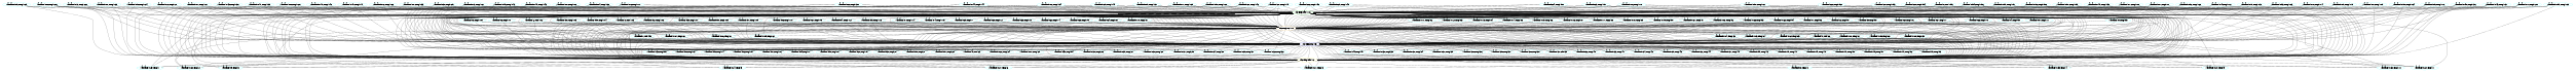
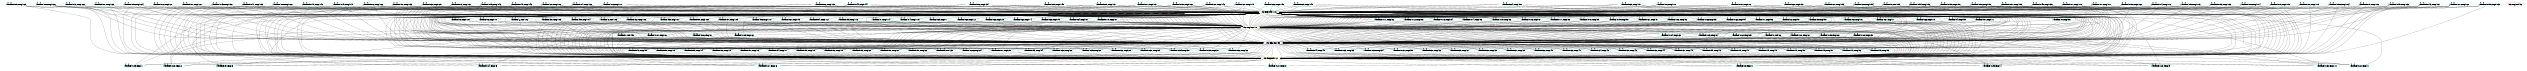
  graph {
    node [color=cyan]
    n1 [label="VarName('t8',temp).0"]
    n2 [label="VarName('t129',temp).1"]
    n3 [label="VarName('t128',temp).2"]
    n4 [label="VarName('t9',temp).3"]
    n5 [label="VarName('t125',temp).4"]
    n6 [label="VarName('t124',temp).5"]
    n7 [label="VarName('t127',temp).6"]
    n8 [label="VarName('t121',temp).8"]
    n9 [label="VarName('t120',temp).9"]
    n10 [label="VarName('t123',temp).10"]
    n11 [label="VarName('t122',temp).11"]
    n12 [color=yellow label="ASMReg('edx').12"]
    n13 [label="VarName('t58',temp).13"]
    n14 [label="VarName('t59',temp).14"]
    n15 [label="VarName('t56',temp).15"]
    n16 [label="VarName('t57',temp).16"]
    n17 [label="VarName('t54',temp).17"]
    n18 [label="VarName('t55',temp).18"]
    n19 [label="VarName('t52',temp).19"]
    n20 [label="VarName('t53',temp).20"]
    n21 [label="VarName('t50',temp).21"]
    n22 [label="VarName('t51',temp).22"]
    n23 [label="VarName('a',user).23"]
    n24 [label="VarName('t126',temp).24"]
    n25 [label="VarName('t101',temp).25"]
    n26 [label="VarName('t138',temp).26"]
    n27 [label="VarName('t139',temp).27"]
    n28 [label="VarName('t136',temp).28"]
    n29 [label="VarName('t137',temp).29"]
    n30 [label="VarName('t134',temp).30"]
    n31 [label="VarName('t135',temp).31"]
    n32 [label="VarName('t132',temp).32"]
    n33 [label="VarName('t133',temp).33"]
    n34 [label="VarName('t130',temp).34"]
    n35 [label="VarName('t131',temp).35"]
    n36 [label="VarName('t38',temp).36"]
    n37 [label="VarName('t39',temp).37"]
    n38 [label="VarName('t30',temp).38"]
-   n39 [label="VarName('t31',edx).39"]
+   n39 [label="VarName('t31',temp).39"]
    n40 [label="VarName('t32',temp).40"]
    n41 [label="VarName('t33',temp).41"]
    n42 [label="VarName('t34',temp).42"]
    n43 [label="VarName('t35',temp).43"]
    n44 [label="VarName('t36',temp).44"]
    n45 [label="VarName('t37',temp).45"]
    n46 [label="VarName('t49',temp).46"]
    n47 [label="VarName('t48',temp).47"]
    n48 [label="VarName('t45',temp).48"]
    n49 [label="VarName('t44',temp).49"]
    n50 [label="VarName('t47',temp).50"]
    n51 [label="VarName('t46',temp).51"]
    n52 [label="VarName('t41',temp).52"]
    n53 [label="VarName('t40',temp).53"]
    n54 [label="VarName('t43',temp).54"]
    n55 [label="VarName('t42',temp).55"]
+   n56 [color=brown label="ASMReg('esi').56"]
    n57 [color=blue label="ASMReg('esp').58"]
    n58 [label="VarName('z',user).59"]
    n59 [label="VarName('t107',temp).60"]
    n60 [label="VarName('t106',temp).61"]
    n61 [label="VarName('t105',temp).62"]
    n62 [label="VarName('t104',temp).63"]
    n63 [label="VarName('t103',temp).64"]
    n64 [label="VarName('t102',temp).65"]
    n65 [label="VarName('b',user).66"]
    n66 [label="VarName('t100',temp).67"]
    n67 [label="VarName('t109',temp).68"]
    n68 [label="VarName('t108',temp).69"]
    n69 [color=orange label="ASMReg('ecx').70"]
    n70 [label="VarName('t69',temp).71"]
    n71 [label="VarName('t68',temp).72"]
    n72 [label="VarName('t63',temp).73"]
    n73 [label="VarName('t62',temp).74"]
    n74 [label="VarName('t61',temp).75"]
    n75 [label="VarName('t60',temp).76"]
    n76 [label="VarName('t67',temp).77"]
    n77 [label="VarName('t66',temp).78"]
    n78 [label="VarName('t65',temp).79"]
    n79 [label="VarName('t64',temp).80"]
    n80 [label="VarName('t110',temp).81"]
    n81 [label="VarName('t111',temp).82"]
    n82 [label="VarName('t112',temp).83"]
    n83 [label="VarName('t113',temp).84"]
    n84 [label="VarName('t114',temp).85"]
    n85 [label="VarName('t115',temp).86"]
    n86 [label="VarName('t116',temp).87"]
    n87 [label="VarName('t117',temp).88"]
    n88 [label="VarName('t118',temp).89"]
    n89 [label="VarName('t119',temp).90"]
    n90 [label="VarName('t161',temp).91"]
    n91 [label="VarName('t160',temp).92"]
    n92 [label="VarName('t166',temp).93"]
    n93 [label="VarName('t162',temp).94"]
    n94 [label="VarName('t0',temp).95"]
    n95 [label="VarName('t1',temp).96"]
    n96 [label="VarName('t2',temp).97"]
    n97 [label="VarName('t3',temp).98"]
    n98 [label="VarName('t4',temp).99"]
    n99 [label="VarName('t5',temp).100"]
    n100 [label="VarName('t6',temp).101"]
    n101 [label="VarName('y',user).102"]
    n102 [label="VarName('t98',temp).103"]
    n103 [label="VarName('t99',temp).104"]
    n104 [label="VarName('c',user).105"]
    n105 [label="VarName('t92',temp).106"]
    n106 [label="VarName('t93',temp).107"]
    n107 [label="VarName('t90',temp).108"]
    n108 [label="VarName('t91',temp).109"]
    n109 [label="VarName('t96',temp).110"]
    n110 [label="VarName('t97',temp).111"]
    n111 [label="VarName('t94',temp).112"]
    n112 [label="VarName('t95',temp).113"]
    n113 [label="VarName('t7',temp).114"]
    n114 [label="VarName('t74',temp).115"]
    n115 [color=green label="ASMReg('eax').116"]
    n116 [label="VarName('t76',temp).117"]
    n117 [label="VarName('t77',temp).118"]
    n118 [label="VarName('t70',temp).119"]
    n119 [label="VarName('t71',temp).120"]
    n120 [label="VarName('t72',temp).121"]
    n121 [label="VarName('t73',temp).122"]
    n122 [label="VarName('t78',temp).123"]
    n123 [label="VarName('t79',temp).124"]
    n124 [label="VarName('t89',temp).125"]
    n125 [label="VarName('t88',temp).126"]
    n126 [label="VarName('t81',temp).127"]
    n127 [label="VarName('t80',temp).128"]
    n128 [label="VarName('t83',temp).129"]
    n129 [label="VarName('t82',temp).130"]
    n130 [label="VarName('t85',temp).131"]
    n131 [label="VarName('t84',temp).132"]
    n132 [label="VarName('t87',temp).133"]
    n133 [label="VarName('t86',temp).134"]
    n134 [label="VarName('t149',temp).135"]
    n135 [label="VarName('t148',temp).136"]
    n136 [label="VarName('t143',temp).137"]
    n137 [label="VarName('t142',temp).138"]
    n138 [label="VarName('t141',temp).139"]
    n139 [label="VarName('t140',temp).140"]
    n140 [label="VarName('t147',temp).141"]
    n141 [label="VarName('t146',temp).142"]
    n142 [label="VarName('t145',temp).143"]
    n143 [label="VarName('t144',temp).144"]
    n144 [label="VarName('t29',temp).145"]
    n145 [label="VarName('t28',temp).146"]
    n146 [label="VarName('t27',temp).147"]
    n147 [label="VarName('t26',temp).148"]
    n148 [label="VarName('t25',temp).149"]
    n149 [label="VarName('t24',temp).150"]
    n150 [label="VarName('t23',temp).151"]
    n151 [label="VarName('t22',temp).152"]
    n152 [label="VarName('t21',temp).153"]
    n153 [label="VarName('t20',temp).154"]
    n154 [label="VarName('x',user).155"]
    n155 [label="VarName('t154',temp).156"]
    n156 [label="VarName('t155',temp).157"]
    n157 [label="VarName('t156',temp).158"]
    n158 [label="VarName('t157',temp).159"]
    n159 [label="VarName('t150',temp).160"]
    n160 [label="VarName('t151',temp).161"]
    n161 [label="VarName('t152',temp).162"]
    n162 [label="VarName('t153',temp).163"]
    n163 [label="VarName('t158',temp).164"]
    n164 [label="VarName('t159',temp).165"]
    n165 [label="VarName('t12',temp).166"]
    n166 [label="VarName('t13',temp).167"]
    n167 [label="VarName('t10',temp).168"]
    n168 [label="VarName('t11',temp).169"]
    n169 [label="VarName('t16',temp).170"]
    n170 [label="VarName('t17',temp).171"]
    n171 [label="VarName('t14',temp).172"]
    n172 [label="VarName('t15',temp).173"]
    n173 [label="VarName('t18',temp).174"]
    n174 [label="VarName('t19',temp).175"]
    n175 [label="VarName('t75',temp).176"]
    n12 -- n1
    n12 -- n2
    n12 -- n3
    n12 -- n4
    n12 -- n5
    n12 -- n6
    n12 -- n7
    n12 -- n8
    n12 -- n9
    n12 -- n10
    n12 -- n11
    n13 -- n12
    n14 -- n12
    n15 -- n12
    n16 -- n12
    n17 -- n12
    n18 -- n12
    n19 -- n12
    n20 -- n12
    n21 -- n12
    n22 -- n12
    n23 -- n12
    n24 -- n12
    n25 -- n12
    n26 -- n12
    n27 -- n12
    n28 -- n12
    n29 -- n12
    n30 -- n12
    n31 -- n12
    n32 -- n12
    n33 -- n12
    n34 -- n12
    n35 -- n12
    n36 -- n12
    n37 -- n12
    n38 -- n12
    n39 -- n12
    n40 -- n12
    n41 -- n12
    n42 -- n12
    n43 -- n12
    n44 -- n12
    n45 -- n12
    n46 -- n12
    n47 -- n12
    n48 -- n12
    n50 -- n12
    n51 -- n12
    n52 -- n12
    n53 -- n12
    n54 -- n12
    n55 -- n12
    n57 -- n1
    n57 -- n2
    n57 -- n3
    n57 -- n4
    n57 -- n5
    n57 -- n6
    n57 -- n7
    n57 -- n8
    n57 -- n9
    n57 -- n10
    n57 -- n11
    n57 -- n12
    n57 -- n13
    n57 -- n14
    n57 -- n15
    n57 -- n16
    n57 -- n17
    n57 -- n18
    n57 -- n19
    n57 -- n20
    n57 -- n21
    n57 -- n22
    n57 -- n23
    n57 -- n24
    n57 -- n25
    n57 -- n26
    n57 -- n27
    n57 -- n28
    n57 -- n29
    n57 -- n30
    n57 -- n31
    n57 -- n32
    n57 -- n33
    n57 -- n34
    n57 -- n35
    n57 -- n36
    n57 -- n37
    n57 -- n38
    n57 -- n39
    n57 -- n40
    n57 -- n41
    n57 -- n42
    n57 -- n43
    n57 -- n44
    n57 -- n45
    n57 -- n46
    n57 -- n47
    n57 -- n48
    n57 -- n49
    n57 -- n50
    n57 -- n51
    n57 -- n52
    n57 -- n53
    n57 -- n54
    n57 -- n55
    n57 -- n57
    n58 -- n12
    n58 -- n57
    n59 -- n12
    n59 -- n57
    n60 -- n12
    n60 -- n57
    n61 -- n12
    n61 -- n57
    n62 -- n12
    n62 -- n57
    n63 -- n12
    n63 -- n57
    n64 -- n12
    n64 -- n57
    n65 -- n12
    n65 -- n57
    n66 -- n12
    n66 -- n57
    n67 -- n12
    n67 -- n57
    n68 -- n12
    n68 -- n57
    n69 -- n1
    n69 -- n2
    n69 -- n3
    n69 -- n4
    n69 -- n5
    n69 -- n6
    n69 -- n7
    n69 -- n8
    n69 -- n9
    n69 -- n10
    n69 -- n11
    n69 -- n12
    n69 -- n13
    n69 -- n14
    n69 -- n15
    n69 -- n16
    n69 -- n17
    n69 -- n18
    n69 -- n19
    n69 -- n20
    n69 -- n21
    n69 -- n22
    n69 -- n23
    n69 -- n24
    n69 -- n25
    n69 -- n26
    n69 -- n27
    n69 -- n28
    n69 -- n29
    n69 -- n30
    n69 -- n31
    n69 -- n32
    n69 -- n33
    n69 -- n34
    n69 -- n35
    n69 -- n36
    n69 -- n37
    n69 -- n38
    n69 -- n39
    n69 -- n40
    n69 -- n41
    n69 -- n42
    n69 -- n43
    n69 -- n44
    n69 -- n45
    n69 -- n46
    n69 -- n47
    n69 -- n48
    n69 -- n49
    n69 -- n50
    n69 -- n51
    n69 -- n52
    n69 -- n53
    n69 -- n54
    n69 -- n55
    n69 -- n57
    n69 -- n58
    n69 -- n59
    n69 -- n60
    n69 -- n61
    n69 -- n62
    n69 -- n63
    n69 -- n64
    n69 -- n65
    n69 -- n66
    n69 -- n67
    n69 -- n68
    n70 -- n12
    n70 -- n57
    n70 -- n69
    n71 -- n12
    n71 -- n57
    n71 -- n69
    n72 -- n12
    n72 -- n57
    n72 -- n69
    n73 -- n12
    n73 -- n57
    n73 -- n69
    n74 -- n12
    n74 -- n57
    n74 -- n69
    n75 -- n12
    n75 -- n57
    n75 -- n69
    n76 -- n12
    n76 -- n57
    n76 -- n69
    n77 -- n12
    n77 -- n57
    n77 -- n69
    n78 -- n12
    n78 -- n57
    n78 -- n69
    n79 -- n12
    n79 -- n57
    n79 -- n69
    n80 -- n12
    n80 -- n57
    n80 -- n69
    n81 -- n12
    n81 -- n57
    n81 -- n69
    n82 -- n12
    n82 -- n57
    n82 -- n69
    n83 -- n12
    n83 -- n57
    n83 -- n69
    n84 -- n12
    n84 -- n57
    n84 -- n69
    n85 -- n12
    n85 -- n57
    n85 -- n69
    n86 -- n12
    n86 -- n57
    n86 -- n69
    n87 -- n12
    n87 -- n57
    n87 -- n69
    n88 -- n12
    n88 -- n57
    n88 -- n69
    n89 -- n12
    n89 -- n57
    n89 -- n69
    n90 -- n12
    n90 -- n57
    n90 -- n69
    n91 -- n12
    n91 -- n57
    n91 -- n69
    n92 -- n12
    n92 -- n57
    n92 -- n69
    n93 -- n12
    n93 -- n57
    n93 -- n69
    n94 -- n12
    n94 -- n69
    n95 -- n12
    n95 -- n57
    n95 -- n69
    n96 -- n12
    n96 -- n57
    n96 -- n69
    n97 -- n12
    n97 -- n57
    n97 -- n69
    n98 -- n12
    n98 -- n57
    n98 -- n69
    n99 -- n12
    n99 -- n57
    n99 -- n69
    n100 -- n12
    n100 -- n57
    n100 -- n69
    n101 -- n12
    n101 -- n57
    n101 -- n69
    n102 -- n12
    n102 -- n57
    n102 -- n69
    n103 -- n12
    n103 -- n57
    n103 -- n69
    n104 -- n12
    n104 -- n57
    n104 -- n69
    n105 -- n12
    n105 -- n57
    n105 -- n69
    n106 -- n12
    n106 -- n57
    n106 -- n69
    n107 -- n12
    n107 -- n57
    n107 -- n69
    n108 -- n12
    n108 -- n57
    n108 -- n69
    n109 -- n12
    n109 -- n57
    n109 -- n69
    n110 -- n12
    n110 -- n57
    n110 -- n69
    n111 -- n12
    n111 -- n57
    n111 -- n69
    n112 -- n12
    n112 -- n57
    n112 -- n69
    n113 -- n12
    n113 -- n57
    n113 -- n69
    n114 -- n12
    n114 -- n57
    n114 -- n69
    n115 -- n1
    n115 -- n2
    n115 -- n3
    n115 -- n4
    n115 -- n5
    n115 -- n6
    n115 -- n7
    n115 -- n8
    n115 -- n9
    n115 -- n10
    n115 -- n11
    n115 -- n12
    n115 -- n13
    n115 -- n14
    n115 -- n15
    n115 -- n16
    n115 -- n17
    n115 -- n18
    n115 -- n19
    n115 -- n20
    n115 -- n21
    n115 -- n22
    n115 -- n23
    n115 -- n24
    n115 -- n25
    n115 -- n26
    n115 -- n27
    n115 -- n28
    n115 -- n29
    n115 -- n30
    n115 -- n31
    n115 -- n32
    n115 -- n33
    n115 -- n34
    n115 -- n35
    n115 -- n36
    n115 -- n37
    n115 -- n38
    n115 -- n39
    n115 -- n40
    n115 -- n41
    n115 -- n42
    n115 -- n43
    n115 -- n44
    n115 -- n45
    n115 -- n46
    n115 -- n47
    n115 -- n48
    n115 -- n49
    n115 -- n50
    n115 -- n51
    n115 -- n52
    n115 -- n53
    n115 -- n54
    n115 -- n55
    n115 -- n57
    n115 -- n58
    n115 -- n59
    n115 -- n60
    n115 -- n61
    n115 -- n62
    n115 -- n63
    n115 -- n64
    n115 -- n65
    n115 -- n66
    n115 -- n67
    n115 -- n68
    n115 -- n69
    n115 -- n70
    n115 -- n71
    n115 -- n72
    n115 -- n73
    n115 -- n74
    n115 -- n75
    n115 -- n76
    n115 -- n77
    n115 -- n78
    n115 -- n79
    n115 -- n80
    n115 -- n81
    n115 -- n82
    n115 -- n83
    n115 -- n84
    n115 -- n85
    n115 -- n86
    n115 -- n87
    n115 -- n88
    n115 -- n89
    n115 -- n90
    n115 -- n91
    n115 -- n92
    n115 -- n93
    n115 -- n94
    n115 -- n95
    n115 -- n96
    n115 -- n97
    n115 -- n98
    n115 -- n99
    n115 -- n100
    n115 -- n101
    n115 -- n102
    n115 -- n103
    n115 -- n104
    n115 -- n105
    n115 -- n106
    n115 -- n107
    n115 -- n108
    n115 -- n109
    n115 -- n110
    n115 -- n111
    n115 -- n112
    n115 -- n113
    n115 -- n114
    n115 -- n115
    n116 -- n12
    n116 -- n57
    n116 -- n69
    n116 -- n115
    n117 -- n12
    n117 -- n57
    n117 -- n69
    n117 -- n115
    n118 -- n12
    n118 -- n57
    n118 -- n69
    n118 -- n115
    n119 -- n12
    n119 -- n57
    n119 -- n69
    n119 -- n115
    n120 -- n12
    n120 -- n57
    n120 -- n69
    n120 -- n115
    n121 -- n12
    n121 -- n57
    n121 -- n69
    n121 -- n115
    n122 -- n12
    n122 -- n57
    n122 -- n69
    n122 -- n115
    n123 -- n12
    n123 -- n57
    n123 -- n69
    n123 -- n115
    n124 -- n12
    n124 -- n57
    n124 -- n69
    n124 -- n115
    n125 -- n12
    n125 -- n57
    n125 -- n69
    n125 -- n115
    n126 -- n12
    n126 -- n57
    n126 -- n69
    n126 -- n115
    n127 -- n12
    n127 -- n57
    n127 -- n69
    n127 -- n115
    n128 -- n12
    n128 -- n57
    n128 -- n69
    n128 -- n115
    n129 -- n12
    n129 -- n57
    n129 -- n69
    n129 -- n115
    n130 -- n12
    n130 -- n57
    n130 -- n69
    n130 -- n115
    n131 -- n12
    n131 -- n57
    n131 -- n69
    n131 -- n115
    n132 -- n12
    n132 -- n57
    n132 -- n69
    n132 -- n115
    n133 -- n12
    n133 -- n57
    n133 -- n69
    n133 -- n115
    n134 -- n12
    n134 -- n57
    n134 -- n69
    n134 -- n115
    n135 -- n12
    n135 -- n57
    n135 -- n69
    n135 -- n115
    n136 -- n12
    n136 -- n57
    n136 -- n69
    n136 -- n115
    n137 -- n12
    n137 -- n57
    n137 -- n69
    n137 -- n115
    n138 -- n12
    n138 -- n57
    n138 -- n69
    n138 -- n115
    n139 -- n12
    n139 -- n57
    n139 -- n69
    n139 -- n115
    n140 -- n12
    n140 -- n57
    n140 -- n69
    n140 -- n115
    n141 -- n12
    n141 -- n57
    n141 -- n69
    n141 -- n115
    n142 -- n12
    n142 -- n57
    n142 -- n69
    n142 -- n115
    n143 -- n12
    n143 -- n57
    n143 -- n69
    n143 -- n115
    n144 -- n12
    n144 -- n57
    n144 -- n69
    n144 -- n115
    n145 -- n12
    n145 -- n57
    n145 -- n69
    n145 -- n115
    n146 -- n12
    n146 -- n57
    n146 -- n69
    n146 -- n115
    n147 -- n12
    n147 -- n57
    n147 -- n69
    n147 -- n115
    n148 -- n12
    n148 -- n57
    n148 -- n69
    n148 -- n115
    n149 -- n12
    n149 -- n57
    n149 -- n69
    n149 -- n115
    n150 -- n12
    n150 -- n57
    n150 -- n69
    n150 -- n115
    n151 -- n12
    n151 -- n57
    n151 -- n69
    n151 -- n115
    n152 -- n12
    n152 -- n57
    n152 -- n69
    n152 -- n115
    n153 -- n12
    n153 -- n57
    n153 -- n69
    n153 -- n115
    n154 -- n12
    n154 -- n57
    n154 -- n69
    n154 -- n115
    n155 -- n12
    n155 -- n57
    n155 -- n69
    n155 -- n115
    n156 -- n12
    n156 -- n57
    n156 -- n69
    n156 -- n115
    n157 -- n12
    n157 -- n57
    n157 -- n69
    n157 -- n115
    n158 -- n12
    n158 -- n57
    n158 -- n69
    n158 -- n115
    n159 -- n12
    n159 -- n57
    n159 -- n69
    n159 -- n115
    n160 -- n12
    n160 -- n57
    n160 -- n69
    n160 -- n115
    n161 -- n12
    n161 -- n57
    n161 -- n69
    n161 -- n115
    n162 -- n12
    n162 -- n57
    n162 -- n69
    n162 -- n115
    n163 -- n12
    n163 -- n57
    n163 -- n69
    n163 -- n115
    n164 -- n12
    n164 -- n57
    n164 -- n69
    n164 -- n115
    n165 -- n12
    n165 -- n57
    n165 -- n69
    n165 -- n115
    n166 -- n12
    n166 -- n57
    n166 -- n69
    n166 -- n115
    n167 -- n12
    n167 -- n57
    n167 -- n69
    n167 -- n115
    n168 -- n12
    n168 -- n57
    n168 -- n69
    n168 -- n115
    n169 -- n12
    n169 -- n57
    n169 -- n69
    n169 -- n115
    n170 -- n12
    n170 -- n57
    n170 -- n69
    n170 -- n115
    n171 -- n12
    n171 -- n57
    n171 -- n69
    n171 -- n115
    n172 -- n12
    n172 -- n57
    n172 -- n69
    n172 -- n115
    n173 -- n12
    n173 -- n57
    n173 -- n69
    n173 -- n115
    n174 -- n12
    n174 -- n57
    n174 -- n69
    n174 -- n115
    n175 -- n12
    n175 -- n57
    n175 -- n69
    n175 -- n115
  }
